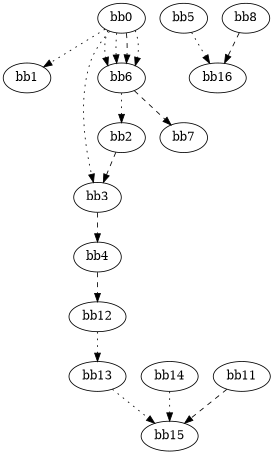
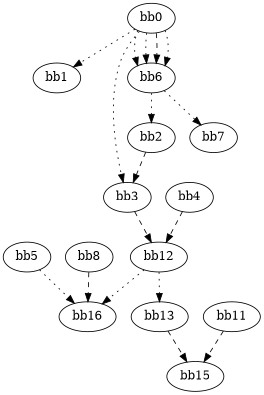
  digraph {
    edge [style=dotted]
    n1 [label="bb0\l"]
    n2 [label="bb1\l"]
    n3 [label="bb3\l"]
    n4 [label="bb6\l"]
    n5 [label="bb2\l"]
    n6 [label="bb4\l"]
    n7 [label="bb12\l"]
    n8 [label="bb5\l"]
    n9 [label="bb16\l"]
    n10 [label="bb7\l"]
    n11 [label="bb8\l"]
    n12 [label="bb13\l"]
-   n13 [label="bb14\l"]
    n14 [label="bb15\l"]
    n15 [label="bb11\l"]
    n1 -> n2
    n1 -> n3
    n1 -> n4
    n1 -> n4
    n1 -> n4 [style=dashed]
    n1 -> n4
-   n3 -> n6 [style=dashed]
+   n3 -> n7 [style=dashed]
    n4 -> n5
-   n4 -> n10 [style=dashed]
+   n4 -> n10
    n5 -> n3 [style=dashed]
    n6 -> n7 [style=dashed]
+   n7 -> n9
    n7 -> n12
    n8 -> n9
    n11 -> n9 [style=dashed]
-   n12 -> n14
-   n13 -> n14
+   n12 -> n14 [style=dashed]
    n15 -> n14 [style=dashed]
  }
